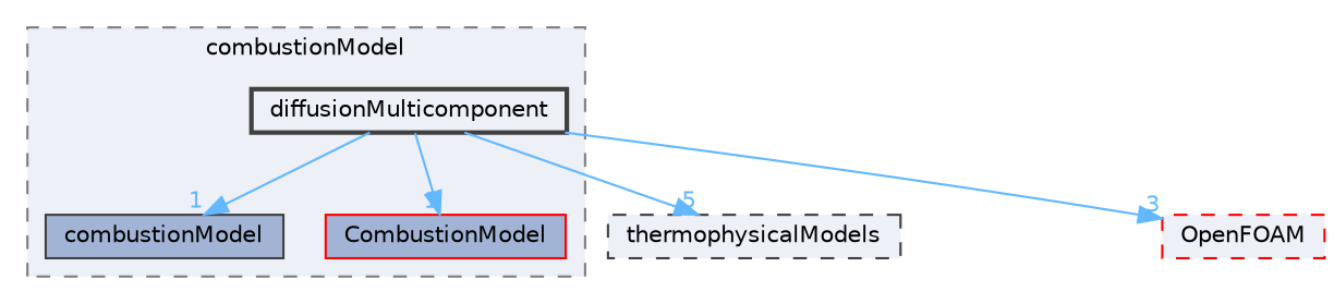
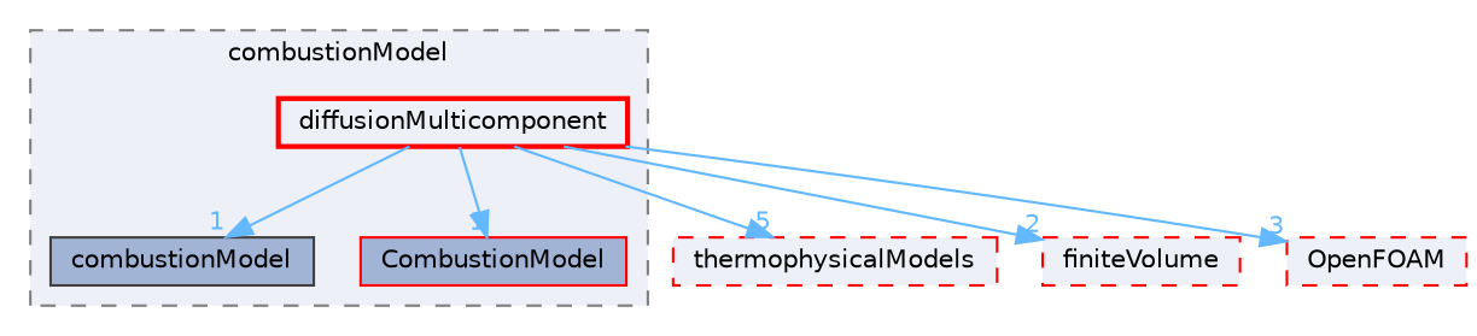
  digraph {
    compound=true
    node [color=red fillcolor="#edf0f7" fontname=Helvetica fontsize=10 shape=box style="filled,dashed"]
    edge [color=steelblue1 fontcolor=steelblue1 fontname=Helvetica fontsize=10 headlabel=1 labeldistance=1.5 labelfontname=Helvetica labelfontsize=10]
    n1 [color=grey25 fillcolor="#a2b4d6" height=0.2 label=combustionModel style=filled width=0.4]
    n2 [fillcolor="#a2b4d6" height=0.2 label=CombustionModel style=filled width=0.4]
-   n3 [color=grey25 height=0.2 label=diffusionMulticomponent style="filled,bold" width=0.4]
-   n4 [color=grey25 height=0.2 label=thermophysicalModels width=0.4]
+   n3 [height=0.2 label=diffusionMulticomponent style="filled,bold" width=0.4]
+   n4 [height=0.2 label=thermophysicalModels width=0.4]
+   n5 [height=0.2 label=finiteVolume width=0.4]
    n6 [height=0.2 label=OpenFOAM width=0.4]
    subgraph cluster_1 {
      bgcolor="#edf0f7"
      fontname=Helvetica
      fontsize=10
      label=combustionModel
      pencolor=grey50
      style="filled,dashed"
      n1
      n2
      n3
    }
    n3 -> n1
    n3 -> n2
    n3 -> n4 [headlabel=5]
+   n3 -> n5 [headlabel=2]
    n3 -> n6 [headlabel=3]
  }
